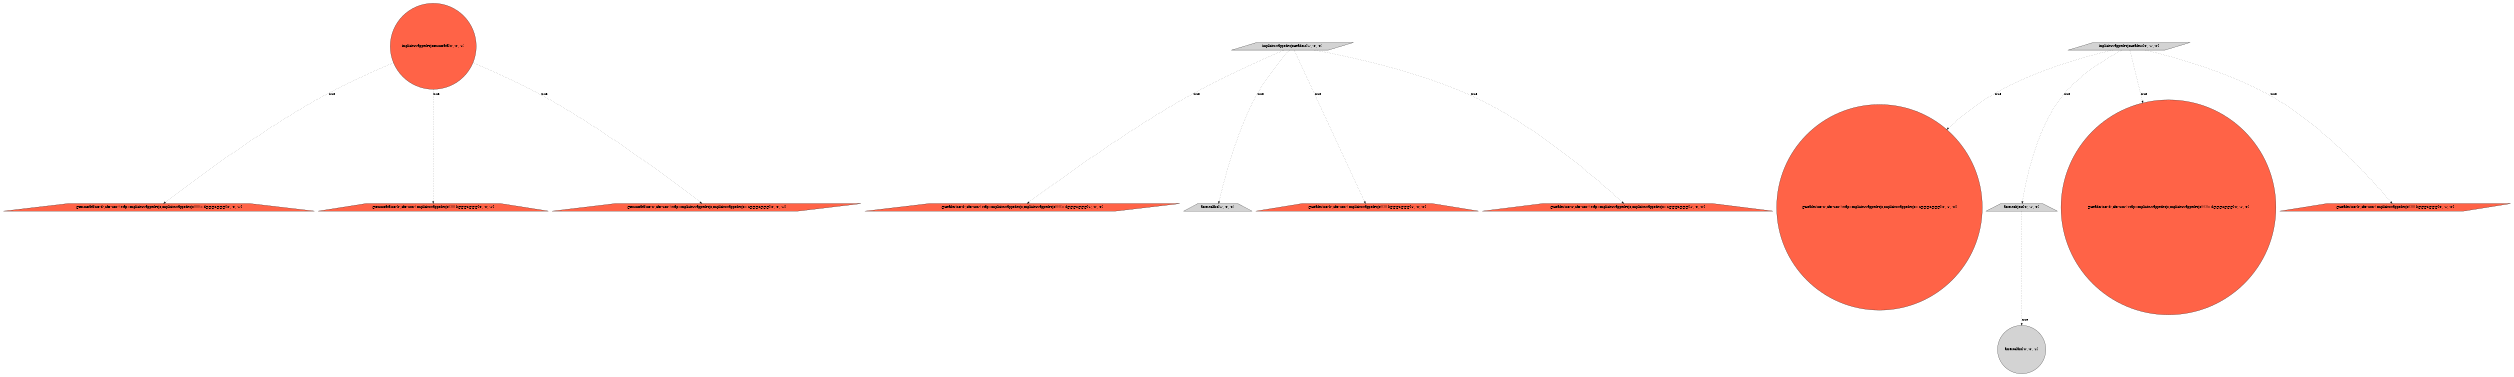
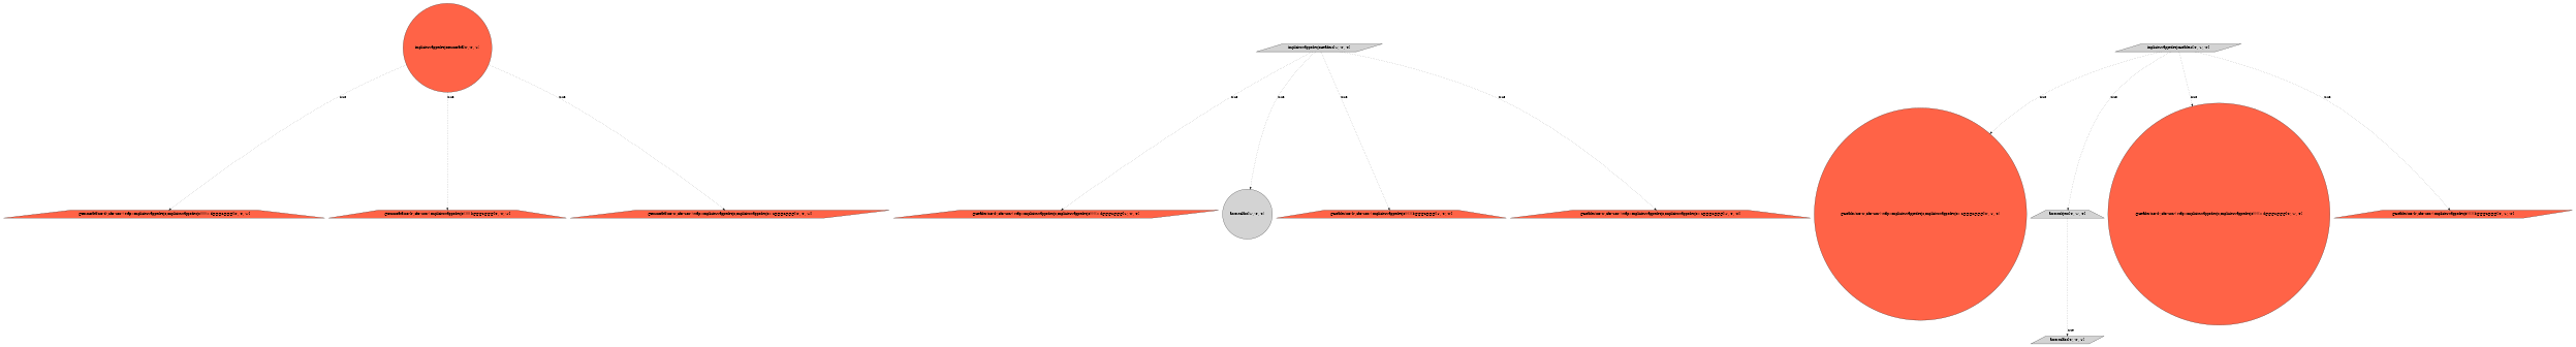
  digraph {
    node [fillcolor=tomato shape=trapezium style=filled]
    edge [style=dotted]
    n1 [label="@FormData(n=\"d\",cf=\"uon\") Map<ImplicitSwappedPojo,ImplicitSwappedPojo((((((> d@@@2@@@['0', '0', '1']"]
    n2 [label="@Header(n=\"d\",cf=\"uon\") Map<ImplicitSwappedPojo,ImplicitSwappedPojo((((((> d@@@2@@@['1', '0', '0']" shape=parallelogram]
    n3 [fillcolor=lightgray label="implicitSwappedPojoHeaders['1', '0', '0']" shape=parallelogram]
-   n4 [fillcolor=lightgray label="assertClass['1', '0', '0']"]
+   n4 [fillcolor=lightgray label="assertClass['1', '0', '0']" shape=circle]
    n5 [label="@Header(n=\"b\",cf=\"uon\") ImplicitSwappedPojo(((((( b@@@2@@@['1', '0', '0']"]
    n6 [label="@Header(n=\"c\",cf=\"uon\") Map<ImplicitSwappedPojo,ImplicitSwappedPojo> c@@@2@@@['1', '0', '0']"]
    n7 [label="@Header(n=\"c\",cf=\"uon\") Map<ImplicitSwappedPojo,ImplicitSwappedPojo> c@@@2@@@['0', '1', '0']" shape=circle]
    n8 [fillcolor=lightgray label="assertObject['0', '1', '0']"]
-   n9 [fillcolor=lightgray label="assertClass['0', '0', '1']" shape=circle]
+   n9 [fillcolor=lightgray label="assertClass['0', '0', '1']" shape=parallelogram]
    n10 [fillcolor=lightgray label="implicitSwappedPojoHeaders['0', '1', '0']" shape=parallelogram]
    n11 [label="@Header(n=\"d\",cf=\"uon\") Map<ImplicitSwappedPojo,ImplicitSwappedPojo((((((> d@@@2@@@['0', '1', '0']" shape=circle]
    n12 [label="@Header(n=\"b\",cf=\"uon\") ImplicitSwappedPojo(((((( b@@@2@@@['0', '1', '0']" shape=parallelogram]
    n13 [label="@FormData(n=\"b\",cf=\"uon\") ImplicitSwappedPojo(((((( b@@@2@@@['0', '0', '1']"]
    n14 [label="implicitSwappedPojoFormData['0', '0', '1']" shape=circle]
    n15 [label="@FormData(n=\"c\",cf=\"uon\") Map<ImplicitSwappedPojo,ImplicitSwappedPojo> c@@@2@@@['0', '0', '1']" shape=parallelogram]
    n3 -> n2 [label=true]
    n3 -> n4 [label=true]
    n3 -> n5 [label=true]
    n3 -> n6 [label=true]
    n8 -> n9 [label=true]
    n10 -> n7 [label=true]
    n10 -> n8 [label=true]
    n10 -> n11 [label=true]
    n10 -> n12 [label=true]
    n14 -> n1 [label=true]
    n14 -> n13 [label=true]
    n14 -> n15 [label=true]
  }
